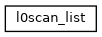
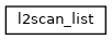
  digraph {
    rankdir=LR
-   n1 [color=black fillcolor=white fontname=Helvetica fontsize=10 height=0.2 label=l0scan_list shape=record style=filled width=0.4]
+   n1 [color=black fillcolor=white fontname=Helvetica fontsize=10 height=0.2 label=l2scan_list shape=record style=filled width=0.4]
  }
